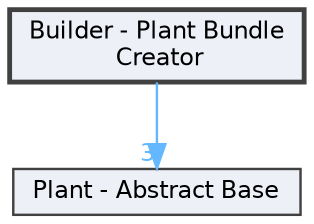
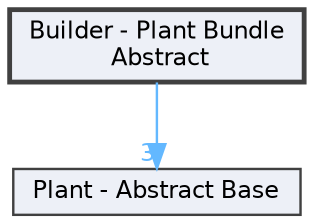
  digraph {
    compound=true
    node [color=grey25 fillcolor="#edf0f7" fontname=Helvetica fontsize=10 shape=box]
-   n1 [height=0.2 label="Builder - Plant Bundle\l Creator" style="filled,bold" width=0.4]
+   n1 [height=0.2 label="Builder - Plant Bundle\l Abstract" style="filled,bold" width=0.4]
    n2 [height=0.2 label="Plant - Abstract Base" style=filled width=0.4]
    n1 -> n2 [color=steelblue1 fontcolor=steelblue1 fontname=Helvetica fontsize=10 headlabel=3 labeldistance=1.5 labelfontname=Helvetica labelfontsize=10]
  }
